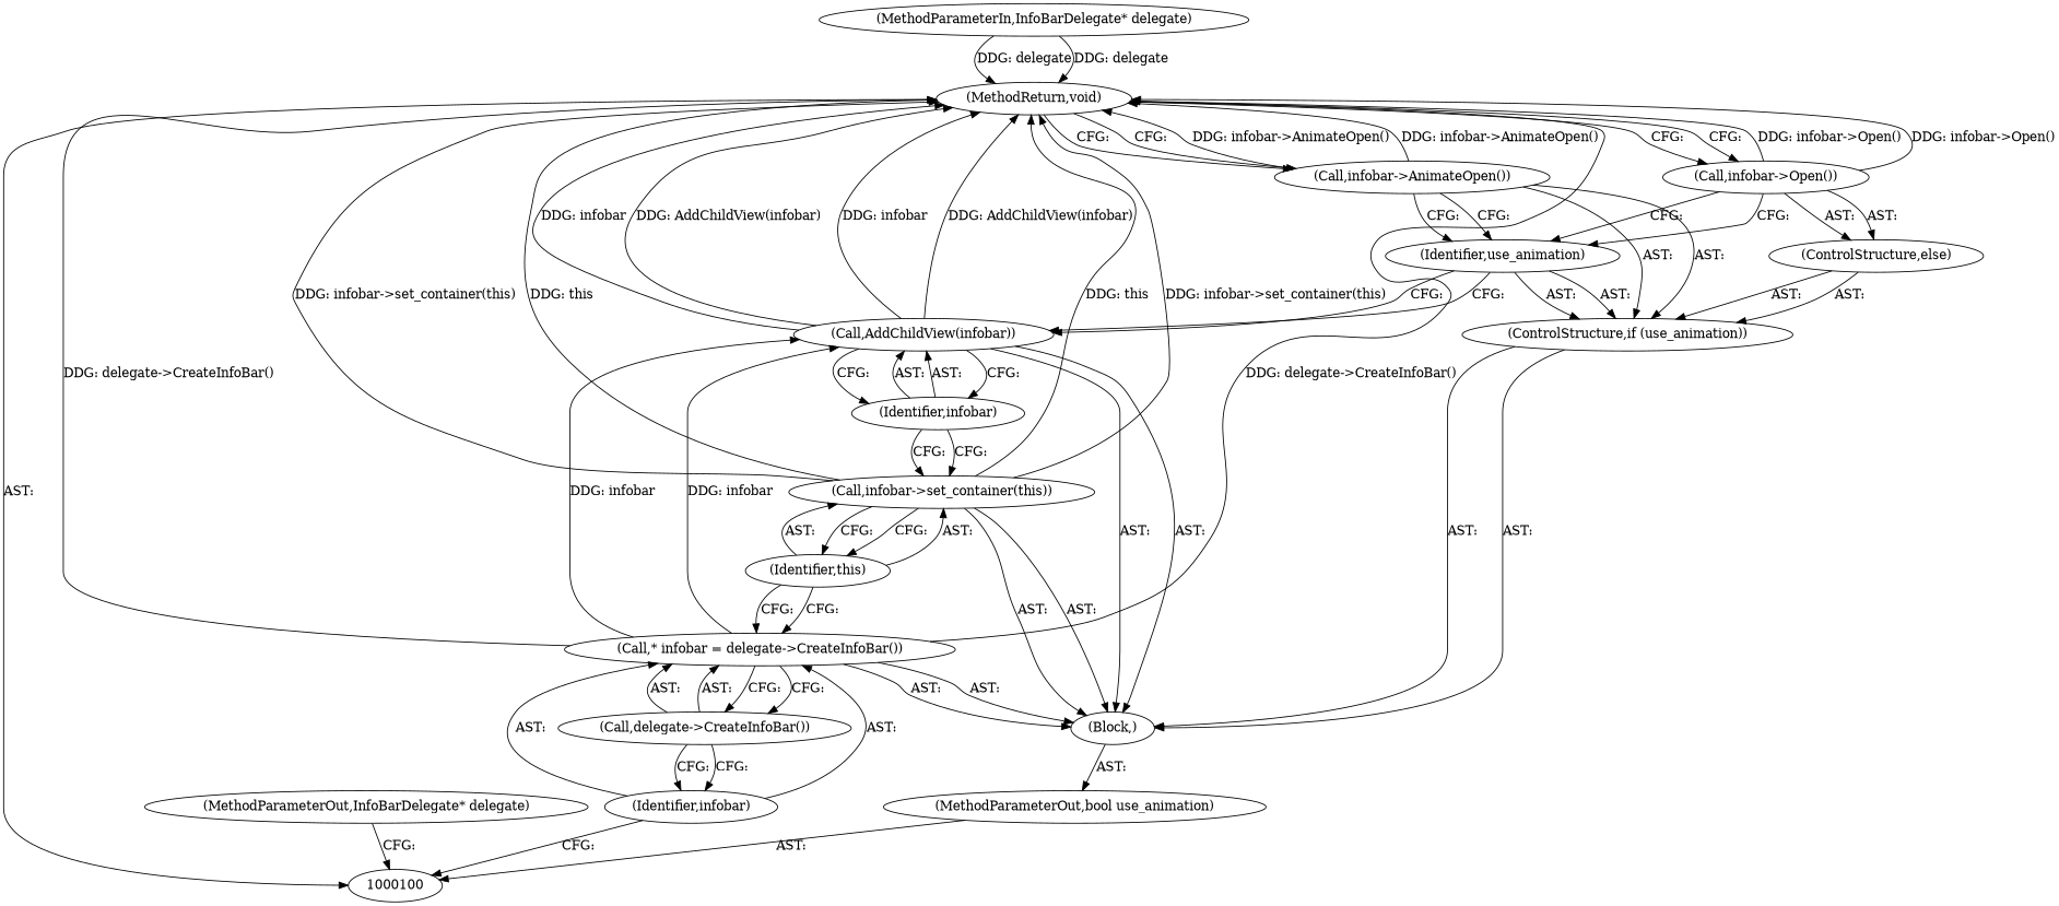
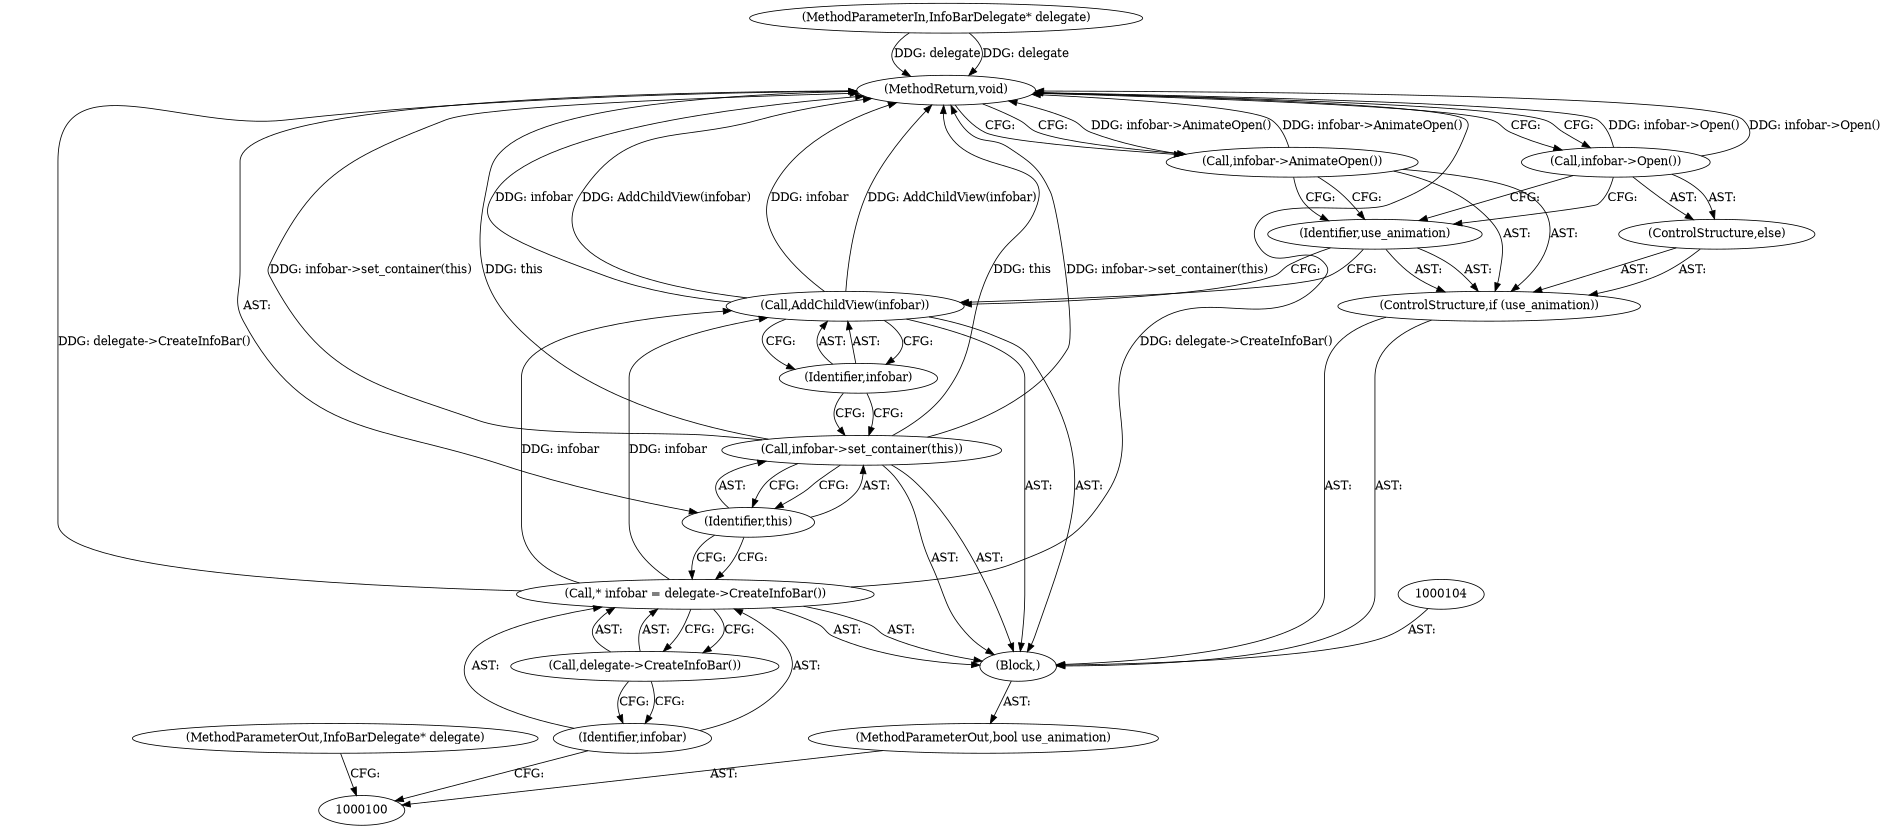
  digraph {
    n1 [label="(MethodReturn,void)"]
    n2 [label="(Call,infobar->Open())"]
    n3 [label="(Call,infobar->AnimateOpen())"]
    1000100
    n5 [label="(Identifier,use_animation)"]
    n6 [label="(ControlStructure,else)"]
    n7 [label="(ControlStructure,if (use_animation))"]
    n8 [label="(MethodParameterIn,InfoBarDelegate* delegate)"]
    n9 [label="(MethodParameterOut,InfoBarDelegate* delegate)"]
    n10 [label="(Call,AddChildView(infobar))"]
    n11 [label="(MethodParameterOut,bool use_animation)"]
    n12 [label="(Block,)"]
    n13 [label="(Identifier,infobar)"]
    n14 [label="(Call,* infobar = delegate->CreateInfoBar())"]
    n15 [label="(Call,delegate->CreateInfoBar())"]
    n16 [label="(Identifier,infobar)"]
    n17 [label="(Identifier,this)"]
    n18 [label="(Call,infobar->set_container(this))"]
+   1000104
    n1 -> n2 [label="CFG: "]
    n1 -> n2 [label="CFG: "]
    n1 -> n3 [label="CFG: "]
    n1 -> n3 [label="CFG: "]
-   n1 -> 1000100 [label="AST: "]
+   n1 -> n17 [label="AST: "]
    n2 -> n1 [label="DDG: infobar->Open()"]
    n2 -> n1 [label="DDG: infobar->Open()"]
    n2 -> n5 [label="CFG: "]
    n2 -> n5 [label="CFG: "]
    n2 -> n6 [label="AST: "]
    n2 -> n6 [label="AST: "]
    n3 -> n1 [label="DDG: infobar->AnimateOpen()"]
    n3 -> n1 [label="DDG: infobar->AnimateOpen()"]
    n3 -> n5 [label="CFG: "]
    n3 -> n5 [label="CFG: "]
    n3 -> n7 [label="AST: "]
    n3 -> n7 [label="AST: "]
    n5 -> n7 [label="AST: "]
    n5 -> n7 [label="AST: "]
    n5 -> n10 [label="CFG: "]
    n5 -> n10 [label="CFG: "]
    n6 -> n7 [label="AST: "]
    n6 -> n7 [label="AST: "]
    n7 -> n12 [label="AST: "]
    n7 -> n12 [label="AST: "]
    n8 -> n1 [label="DDG: delegate"]
    n8 -> n1 [label="DDG: delegate"]
    n9 -> 1000100 [label="CFG: "]
    n10 -> n1 [label="DDG: AddChildView(infobar)"]
    n10 -> n1 [label="DDG: infobar"]
    n10 -> n1 [label="DDG: AddChildView(infobar)"]
    n10 -> n1 [label="DDG: infobar"]
    n10 -> n12 [label="AST: "]
    n10 -> n12 [label="AST: "]
    n10 -> n16 [label="CFG: "]
    n10 -> n16 [label="CFG: "]
    n11 -> 1000100 [label="AST: "]
    n12 -> n11 [label="AST: "]
    n13 -> 1000100 [label="CFG: "]
    n13 -> n14 [label="AST: "]
    n13 -> n14 [label="AST: "]
    n14 -> n1 [label="DDG: delegate->CreateInfoBar()"]
    n14 -> n1 [label="DDG: delegate->CreateInfoBar()"]
    n14 -> n10 [label="DDG: infobar"]
    n14 -> n10 [label="DDG: infobar"]
    n14 -> n12 [label="AST: "]
    n14 -> n12 [label="AST: "]
    n14 -> n15 [label="CFG: "]
    n14 -> n15 [label="CFG: "]
    n15 -> n13 [label="CFG: "]
    n15 -> n13 [label="CFG: "]
    n15 -> n14 [label="AST: "]
    n15 -> n14 [label="AST: "]
    n16 -> n10 [label="AST: "]
    n16 -> n10 [label="AST: "]
    n16 -> n18 [label="CFG: "]
    n16 -> n18 [label="CFG: "]
    n17 -> n14 [label="CFG: "]
    n17 -> n14 [label="CFG: "]
    n17 -> n18 [label="AST: "]
    n17 -> n18 [label="AST: "]
    n18 -> n1 [label="DDG: infobar->set_container(this)"]
    n18 -> n1 [label="DDG: this"]
    n18 -> n1 [label="DDG: infobar->set_container(this)"]
    n18 -> n1 [label="DDG: this"]
    n18 -> n12 [label="AST: "]
    n18 -> n12 [label="AST: "]
    n18 -> n17 [label="CFG: "]
    n18 -> n17 [label="CFG: "]
+   1000104 -> n12 [label="AST: "]
  }
